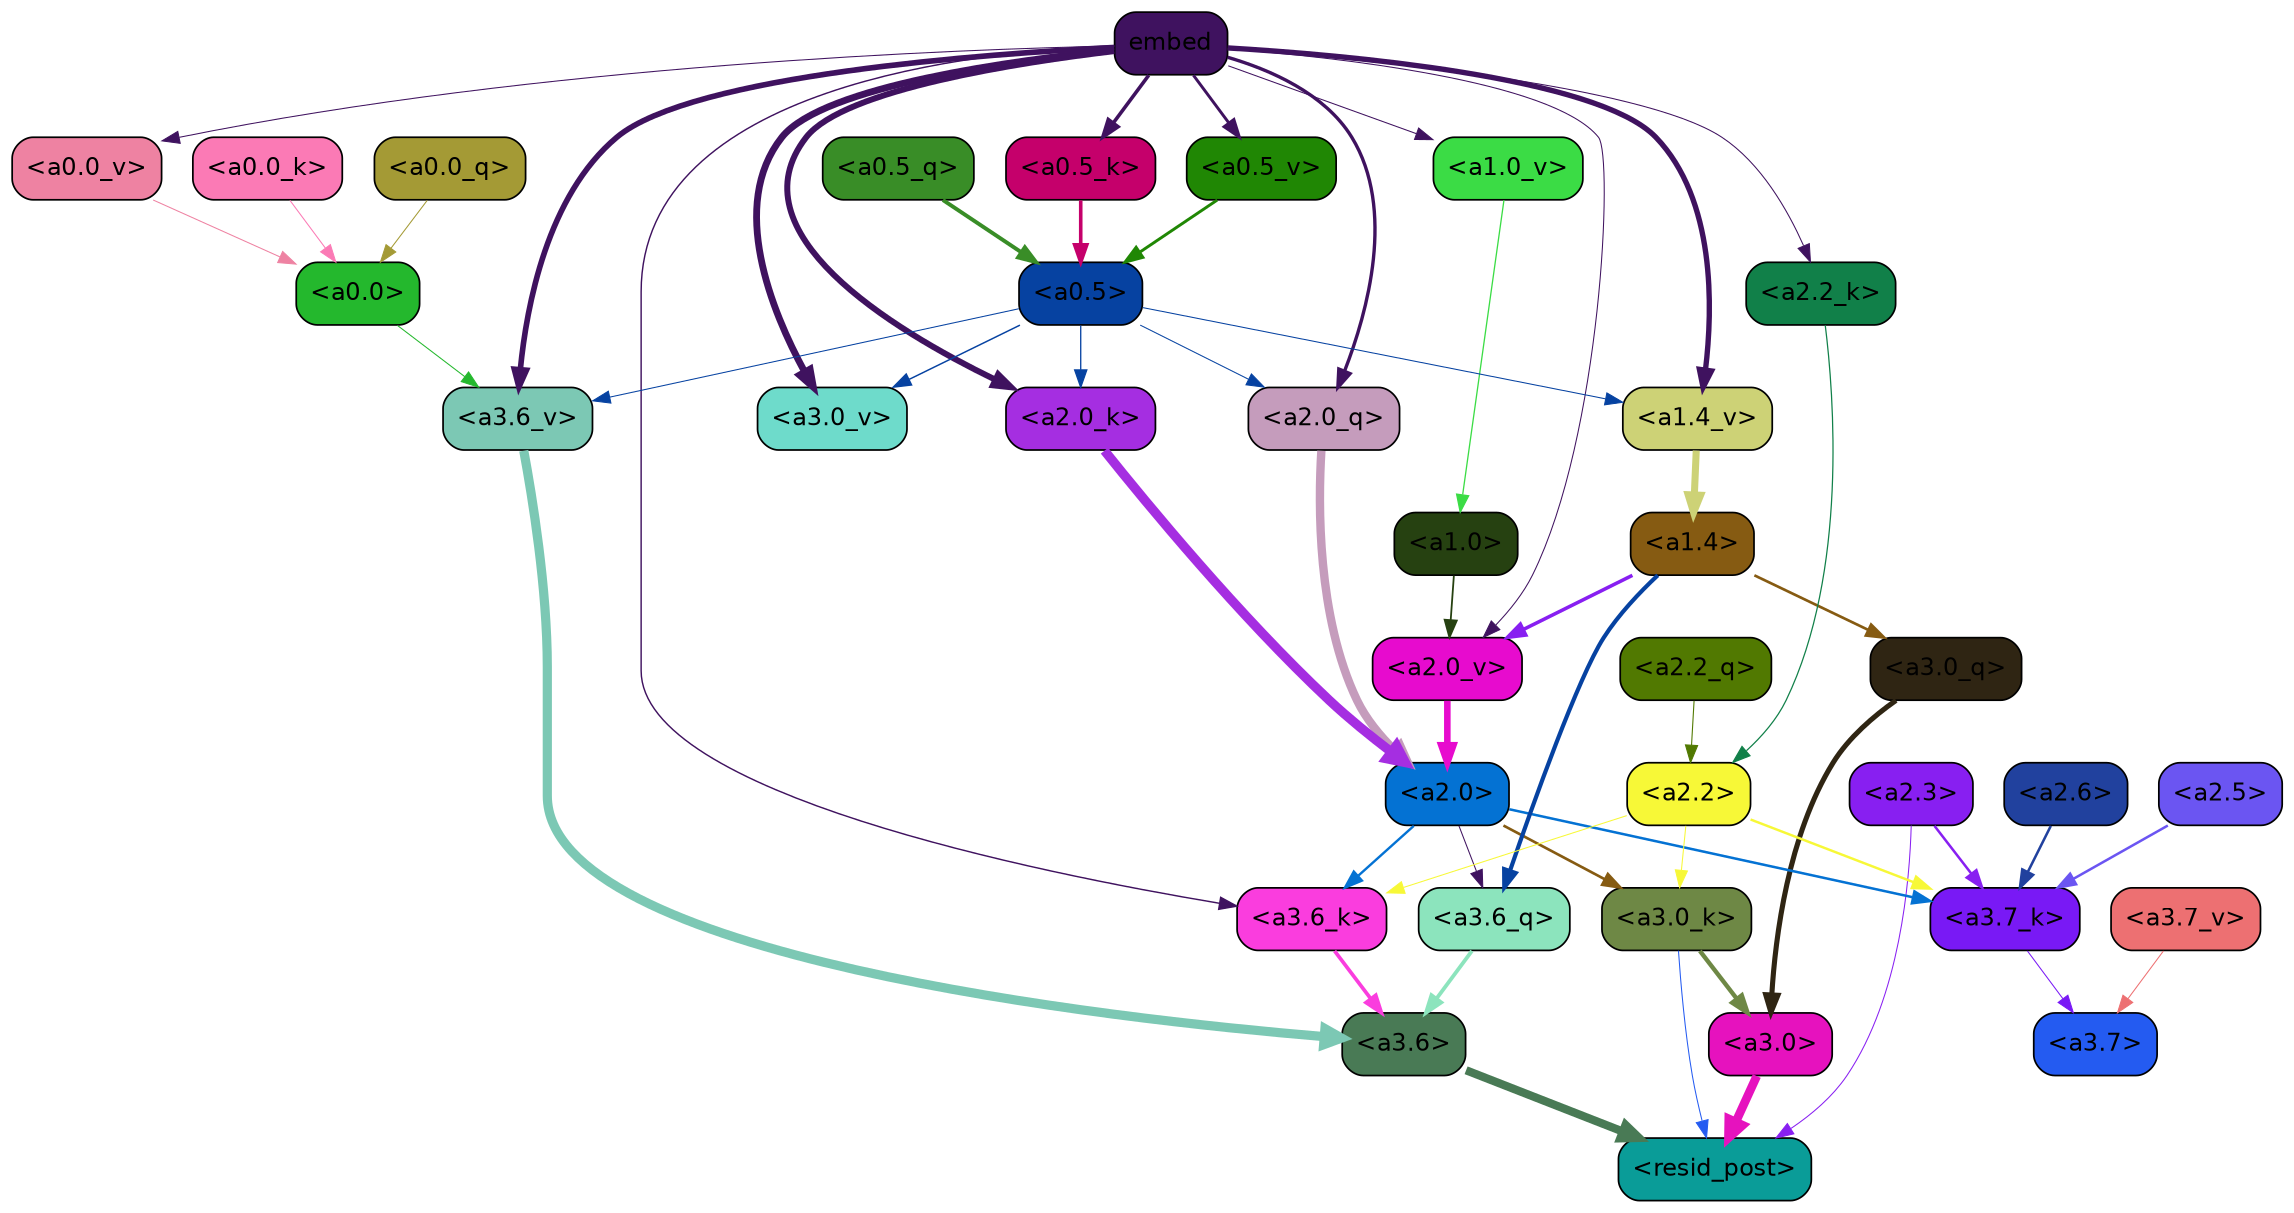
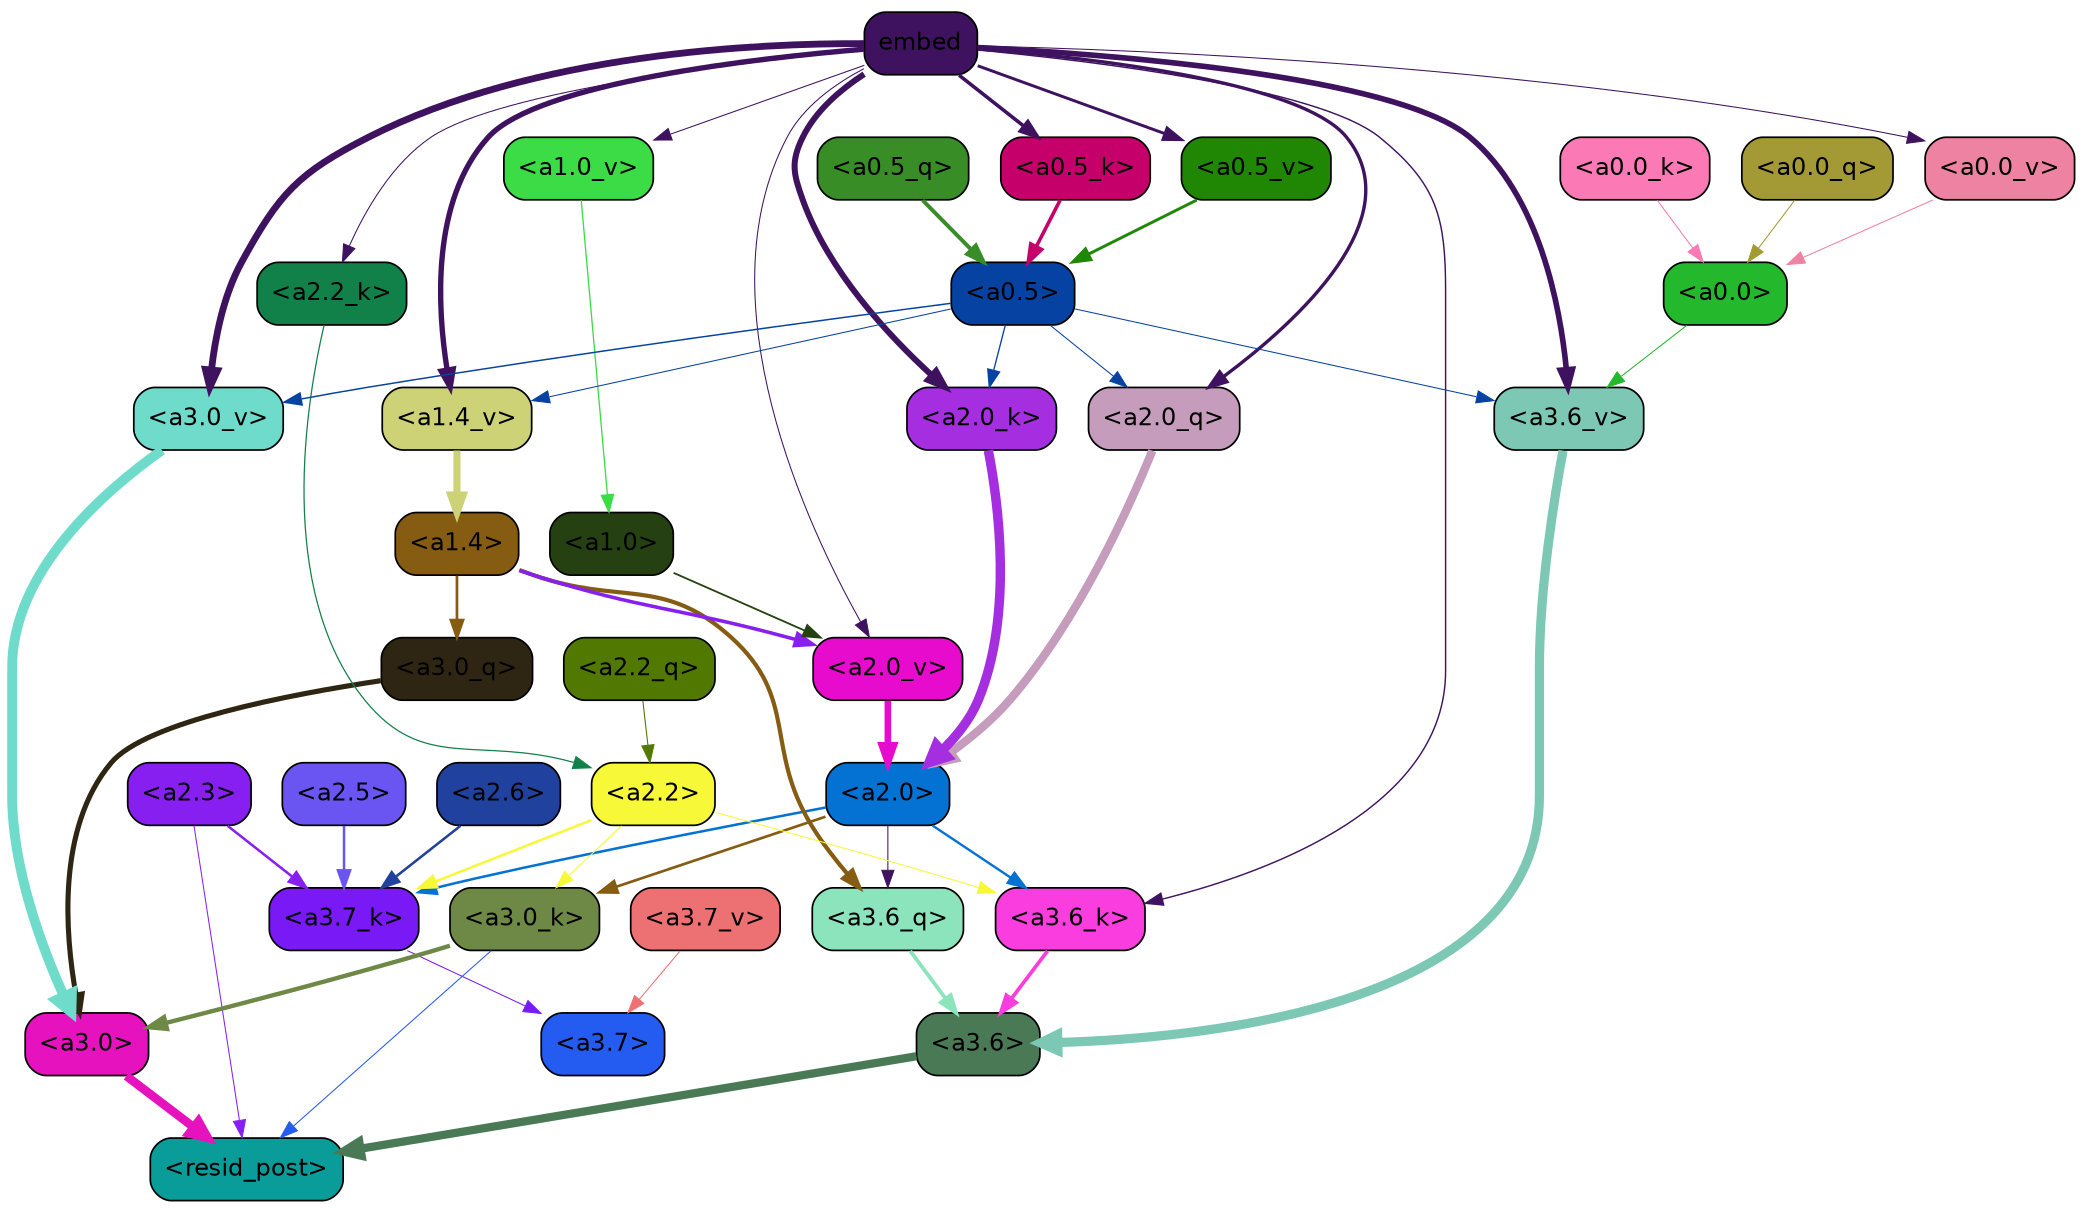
  strict digraph {
    splines=true
    node [color=black fontname=Helvetica shape=box style="filled, rounded"]
    edge [color="#3f125f" penwidth=0.6]
    "<a3.7>" [fillcolor="#245bf1"]
    "<resid_post>" [fillcolor="#0a9c98"]
    "<a3.6>" [fillcolor="#497a55"]
    "<a3.0>" [fillcolor="#e612be"]
    "<a2.3>" [fillcolor="#881ff1"]
    "<a3.7_k>" [fillcolor="#7919f5"]
    "<a3.6_q>" [fillcolor="#8ce4bd"]
    "<a3.0_q>" [fillcolor="#2f2513"]
    "<a3.6_k>" [fillcolor="#fa3dde"]
    "<a3.0_k>" [fillcolor="#6e8845"]
    "<a3.7_v>" [fillcolor="#ed7072"]
    "<a3.6_v>" [fillcolor="#7cc8b4"]
    "<a3.0_v>" [fillcolor="#6edbcb"]
    "<a2.0>" [fillcolor="#0472d3"]
    "<a1.4>" [fillcolor="#865b12"]
    "<a2.0_v>" [fillcolor="#e70bce"]
    "<a2.6>" [fillcolor="#21419e"]
    "<a2.5>" [fillcolor="#6b55f2"]
    "<a2.2>" [fillcolor="#f7f837"]
    embed [fillcolor="#3f125f"]
    "<a2.0_q>" [fillcolor="#c59cbc"]
    "<a2.2_k>" [fillcolor="#118049"]
    "<a2.0_k>" [fillcolor="#a52ee1"]
    "<a1.4_v>" [fillcolor="#cdd276"]
    "<a1.0_v>" [fillcolor="#3bdc45"]
    "<a0.5_k>" [fillcolor="#c5006b"]
    "<a0.5_v>" [fillcolor="#208704"]
    "<a0.0_v>" [fillcolor="#ee82a2"]
    "<a1.0>" [fillcolor="#264111"]
    "<a0.5>" [fillcolor="#0642a1"]
    "<a0.0>" [fillcolor="#24b82d"]
    "<a2.2_q>" [fillcolor="#517901"]
    "<a0.5_q>" [fillcolor="#398d27"]
    "<a0.0_q>" [fillcolor="#a49a35"]
    "<a0.0_k>" [fillcolor="#fb7ab5"]
    "<a3.6>" -> "<resid_post>" [color="#497a55" penwidth=4.749041676521301]
    "<a3.0>" -> "<resid_post>" [color="#e612be" penwidth=5.004215121269226]
    "<a2.3>" -> "<resid_post>" [color="#881ff1"]
    "<a2.3>" -> "<a3.7_k>" [color="#881ff1" penwidth=1.4559586644172668]
    "<a3.7_k>" -> "<a3.7>" [color="#7919f5"]
    "<a3.6_q>" -> "<a3.6>" [color="#8ce4bd" penwidth=2.199681341648102]
    "<a3.0_q>" -> "<a3.0>" [color="#2f2513" penwidth=2.9459195733070374]
    "<a3.6_k>" -> "<a3.6>" [color="#fa3dde" penwidth=2.13908451795578]
    "<a3.0_k>" -> "<resid_post>" [color="#245bf1"]
    "<a3.0_k>" -> "<a3.0>" [color="#6e8845" penwidth=2.520303964614868]
    "<a3.7_v>" -> "<a3.7>" [color="#ed7072"]
    "<a3.6_v>" -> "<a3.6>" [color="#7cc8b4" penwidth=5.297133803367615]
+   "<a3.0_v>" -> "<a3.0>" [color="#6edbcb" penwidth=5.680712580680847]
    "<a2.0>" -> "<a3.7_k>" [color="#0472d3" penwidth=1.4582423567771912]
    "<a2.0>" -> "<a3.6_q>"
    "<a2.0>" -> "<a3.6_k>" [color="#0472d3" penwidth=1.3792681694030762]
    "<a2.0>" -> "<a3.0_k>" [color="#865b12" penwidth=1.5433646440505981]
-   "<a1.4>" -> "<a3.6_q>" [color="#0642a1" penwidth=2.407962203025818]
+   "<a1.4>" -> "<a3.6_q>" [color="#865b12" penwidth=2.407962203025818]
    "<a1.4>" -> "<a3.0_q>" [color="#865b12" penwidth=1.5490156412124634]
    "<a1.4>" -> "<a2.0_v>" [color="#881ff1" penwidth=2.058677911758423]
    "<a2.0_v>" -> "<a2.0>" [color="#e70bce" penwidth=3.7890332341194153]
    "<a2.6>" -> "<a3.7_k>" [color="#21419e" penwidth=1.468173325061798]
    "<a2.5>" -> "<a3.7_k>" [color="#6b55f2" penwidth=1.457568109035492]
    "<a2.2>" -> "<a3.7_k>" [color="#f7f837" penwidth=1.4199435114860535]
    "<a2.2>" -> "<a3.6_k>" [color="#f7f837"]
    "<a2.2>" -> "<a3.0_k>" [color="#f7f837"]
    embed -> "<a3.6_k>" [penwidth=0.8273519277572632]
    embed -> "<a3.6_v>" [penwidth=3.2414157912135124]
    embed -> "<a3.0_v>" [penwidth=3.929257571697235]
    embed -> "<a2.0_v>"
    embed -> "<a2.0_q>" [penwidth=1.9435837268829346]
    embed -> "<a2.2_k>"
    embed -> "<a2.0_k>" [penwidth=3.4579111337661743]
    embed -> "<a1.4_v>" [penwidth=3.0905416011810303]
    embed -> "<a1.0_v>"
    embed -> "<a0.5_k>" [penwidth=2.0672929286956787]
    embed -> "<a0.5_v>" [penwidth=1.6968016624450684]
    embed -> "<a0.0_v>"
    "<a2.0_q>" -> "<a2.0>" [color="#c59cbc" penwidth=4.832814455032349]
    "<a2.2_k>" -> "<a2.2>" [color="#118049" penwidth=0.7200896441936493]
    "<a2.0_k>" -> "<a2.0>" [color="#a52ee1" penwidth=5.423068851232529]
    "<a1.4_v>" -> "<a1.4>" [color="#cdd276" penwidth=4.065267086029053]
    "<a1.0_v>" -> "<a1.0>" [color="#3bdc45" penwidth=0.7517843246459961]
    "<a0.5_k>" -> "<a0.5>" [color="#c5006b" penwidth=2.067288637161255]
    "<a0.5_v>" -> "<a0.5>" [color="#208704" penwidth=1.6968014240264893]
    "<a0.0_v>" -> "<a0.0>" [color="#ee82a2"]
    "<a1.0>" -> "<a2.0_v>" [color="#264111" penwidth=1.041085124015808]
    "<a0.5>" -> "<a3.6_v>" [color="#0642a1"]
    "<a0.5>" -> "<a3.0_v>" [color="#0642a1" penwidth=0.8535017371177673]
    "<a0.5>" -> "<a2.0_q>" [color="#0642a1"]
    "<a0.5>" -> "<a2.0_k>" [color="#0642a1" penwidth=0.7646331787109375]
    "<a0.5>" -> "<a1.4_v>" [color="#0642a1"]
    "<a0.0>" -> "<a3.6_v>" [color="#24b82d"]
    "<a2.2_q>" -> "<a2.2>" [color="#517901" penwidth=0.6301735639572144]
    "<a0.5_q>" -> "<a0.5>" [color="#398d27" penwidth=2.2789151668548584]
    "<a0.0_q>" -> "<a0.0>" [color="#a49a35"]
    "<a0.0_k>" -> "<a0.0>" [color="#fb7ab5"]
  }
